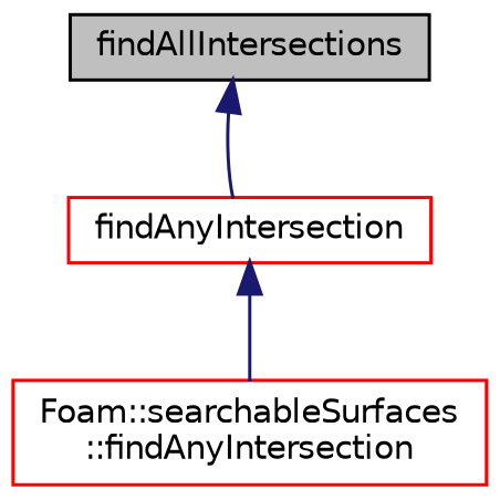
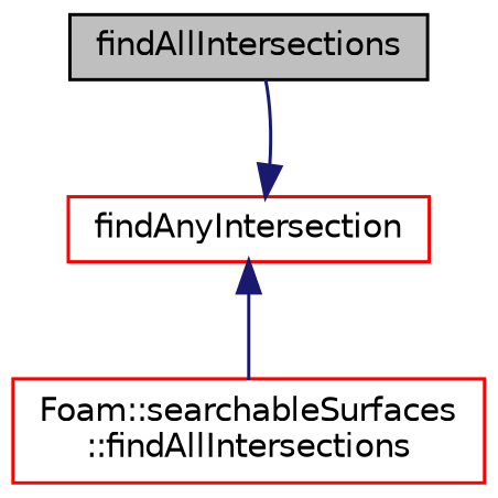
  digraph {
    rankdir=TB
    node [color=red fontname=Helvetica fontsize=10 shape=record]
    edge [color=midnightblue dir=back fontname=Helvetica fontsize=10 labelfontname=Helvetica labelfontsize=10 style=solid]
    n1 [color=black fillcolor=grey75 fontcolor=black height=0.2 label=findAllIntersections style=filled width=0.4]
    n2 [height=0.2 label=findAnyIntersection width=0.4]
-   n3 [height=0.2 label="Foam::searchableSurfaces\l::findAnyIntersection" width=0.4]
-   n1 -> n2
+   n3 [height=0.2 label="Foam::searchableSurfaces\l::findAllIntersections" width=0.4]
+   n2 -> n1
    n2 -> n3
  }
